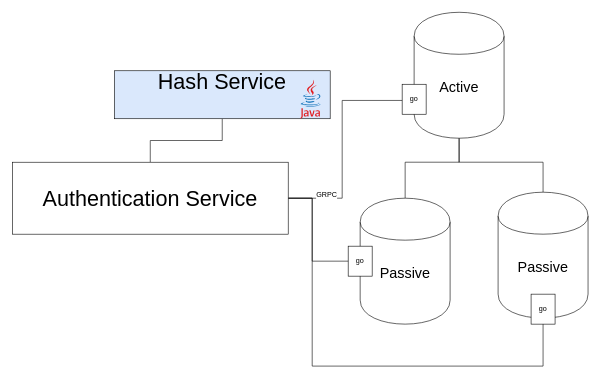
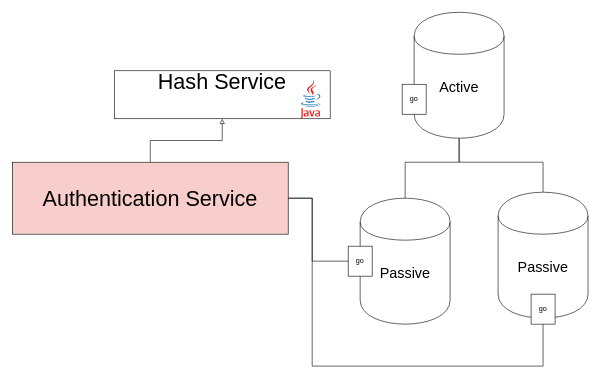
  <mxCell id="0" />
  <mxCell id="1" parent="0" />
  <mxCell id="2" value="" style="edgeStyle=orthogonalEdgeStyle;rounded=0;orthogonalLoop=1;jettySize=auto;html=1;endArrow=none;endFill=0;startArrow=none;startFill=0;" parent="1" source="3" target="4" edge="1"><mxGeometry relative="1" as="geometry"><Array as="points"><mxPoint x="765" y="270" /><mxPoint x="675" y="270" /></Array></mxGeometry></mxCell>
  <mxCell id="3" value="&lt;font style=&quot;font-size: 24px&quot;&gt;Active&lt;/font&gt;" style="shape=cylinder;whiteSpace=wrap;html=1;boundedLbl=1;backgroundOutline=1;" parent="1" vertex="1"><mxGeometry x="690" y="20" width="150" height="210" as="geometry" /></mxCell>
  <mxCell id="4" value="&lt;font style=&quot;font-size: 24px&quot;&gt;Passive&lt;/font&gt;" style="shape=cylinder;whiteSpace=wrap;html=1;boundedLbl=1;backgroundOutline=1;" parent="1" vertex="1"><mxGeometry x="600" y="330" width="150" height="210" as="geometry" /></mxCell>
  <mxCell id="5" style="edgeStyle=orthogonalEdgeStyle;rounded=0;orthogonalLoop=1;jettySize=auto;html=1;startArrow=none;startFill=0;endArrow=none;endFill=0;" parent="1" source="6" target="3" edge="1"><mxGeometry relative="1" as="geometry"><Array as="points"><mxPoint x="905" y="270" /><mxPoint x="765" y="270" /></Array></mxGeometry></mxCell>
  <mxCell id="6" value="&lt;font style=&quot;font-size: 24px&quot;&gt;Passive&lt;/font&gt;" style="shape=cylinder;whiteSpace=wrap;html=1;boundedLbl=1;backgroundOutline=1;" parent="1" vertex="1"><mxGeometry x="830" y="320" width="150" height="210" as="geometry" /></mxCell>
- <mxCell id="7" style="edgeStyle=orthogonalEdgeStyle;rounded=0;orthogonalLoop=1;jettySize=auto;html=1;endArrow=none;endFill=0;" parent="1" source="12" target="13" edge="1"><mxGeometry relative="1" as="geometry" /></mxCell>
- <mxCell id="8" style="edgeStyle=orthogonalEdgeStyle;rounded=0;orthogonalLoop=1;jettySize=auto;html=1;entryX=0;entryY=0.7;entryDx=0;entryDy=0;endArrow=none;endFill=0;" parent="1" source="12" target="3" edge="1"><mxGeometry relative="1" as="geometry"><Array as="points"><mxPoint x="570" y="330" /><mxPoint x="570" y="167" /></Array></mxGeometry></mxCell>
- <mxCell id="9" value="&lt;div&gt;GRPC&lt;/div&gt;&lt;div&gt;&lt;br&gt;&lt;/div&gt;" style="text;html=1;align=center;verticalAlign=middle;resizable=0;points=[];;labelBackgroundColor=#ffffff;" parent="8" vertex="1" connectable="0"><mxGeometry x="-0.662" y="-1" relative="1" as="geometry"><mxPoint as="offset" /></mxGeometry></mxCell>
+ <mxCell id="7" style="edgeStyle=orthogonalEdgeStyle;rounded=0;orthogonalLoop=1;jettySize=auto;html=1;endArrow=block;endFill=0;" parent="1" source="12" target="13" edge="1"><mxGeometry relative="1" as="geometry" /></mxCell>
  <mxCell id="10" style="edgeStyle=orthogonalEdgeStyle;rounded=0;orthogonalLoop=1;jettySize=auto;html=1;endArrow=none;endFill=0;" parent="1" source="12" target="4" edge="1"><mxGeometry relative="1" as="geometry"><Array as="points"><mxPoint x="520" y="330" /><mxPoint x="520" y="435" /></Array></mxGeometry></mxCell>
  <mxCell id="11" style="edgeStyle=orthogonalEdgeStyle;rounded=0;orthogonalLoop=1;jettySize=auto;html=1;startArrow=none;startFill=0;endArrow=none;endFill=0;" parent="1" source="12" target="6" edge="1"><mxGeometry relative="1" as="geometry"><Array as="points"><mxPoint x="520" y="330" /><mxPoint x="520" y="610" /><mxPoint x="905" y="610" /></Array></mxGeometry></mxCell>
- <mxCell id="12" value="&lt;font style=&quot;font-size: 36px&quot;&gt;Authentication Service&lt;/font&gt;" style="rounded=0;whiteSpace=wrap;html=1;" parent="1" vertex="1"><mxGeometry x="20" y="270" width="460" height="120" as="geometry" /></mxCell>
- <mxCell id="13" value="&lt;div style=&quot;font-size: 36px&quot; align=&quot;center&quot;&gt;&lt;font style=&quot;font-size: 36px&quot;&gt;Hash Service&lt;/font&gt;&lt;/div&gt;&lt;div style=&quot;font-size: 36px&quot; align=&quot;center&quot;&gt;&lt;font style=&quot;font-size: 36px&quot;&gt;&lt;br&gt;&lt;/font&gt;&lt;/div&gt;" style="rounded=0;whiteSpace=wrap;html=1;align=center;fillColor=#dae8fc;" parent="1" vertex="1"><mxGeometry x="190" y="117.5" width="360" height="80" as="geometry" /></mxCell>
+ <mxCell id="12" value="&lt;font style=&quot;font-size: 36px&quot;&gt;Authentication Service&lt;/font&gt;" style="rounded=0;whiteSpace=wrap;html=1;fillColor=#f8cecc;" parent="1" vertex="1"><mxGeometry x="20" y="270" width="460" height="120" as="geometry" /></mxCell>
+ <mxCell id="13" value="&lt;div style=&quot;font-size: 36px&quot; align=&quot;center&quot;&gt;&lt;font style=&quot;font-size: 36px&quot;&gt;Hash Service&lt;/font&gt;&lt;/div&gt;&lt;div style=&quot;font-size: 36px&quot; align=&quot;center&quot;&gt;&lt;font style=&quot;font-size: 36px&quot;&gt;&lt;br&gt;&lt;/font&gt;&lt;/div&gt;" style="rounded=0;whiteSpace=wrap;html=1;align=center;" parent="1" vertex="1"><mxGeometry x="190" y="117.5" width="360" height="80" as="geometry" /></mxCell>
  <mxCell id="14" value="go" style="rounded=0;whiteSpace=wrap;html=1;" parent="1" vertex="1"><mxGeometry x="580" y="410" width="40" height="50" as="geometry" /></mxCell>
  <mxCell id="15" value="go" style="rounded=0;whiteSpace=wrap;html=1;" parent="1" vertex="1"><mxGeometry x="670" y="140" width="40" height="50" as="geometry" /></mxCell>
  <mxCell id="16" value="go" style="rounded=0;whiteSpace=wrap;html=1;" parent="1" vertex="1"><mxGeometry x="885" y="490" width="40" height="50" as="geometry" /></mxCell>
  <mxCell id="17" value="" style="dashed=0;outlineConnect=0;html=1;align=center;labelPosition=center;verticalLabelPosition=bottom;verticalAlign=top;shape=mxgraph.weblogos.java" parent="1" vertex="1"><mxGeometry x="500" y="132.5" width="34.4" height="65" as="geometry" /></mxCell>
  <mxCell id="18" value="" style="shape=image;html=1;verticalAlign=top;verticalLabelPosition=bottom;labelBackgroundColor=#ffffff;imageAspect=0;aspect=fixed;image=https://cdn4.iconfinder.com/data/icons/logos-brands-5/24/go-128.png" parent="1" vertex="1"><mxGeometry x="427" y="330" width="53" height="53" as="geometry" /></mxCell>
  <mxCell id="19" value="" style="shape=image;html=1;verticalAlign=top;verticalLabelPosition=bottom;labelBackgroundColor=#ffffff;imageAspect=0;aspect=fixed;image=https://cdn4.iconfinder.com/data/icons/logos-brands-5/24/mysql-128.png" parent="1" vertex="1"><mxGeometry x="752" y="273.5" width="78" height="78" as="geometry" /></mxCell>
